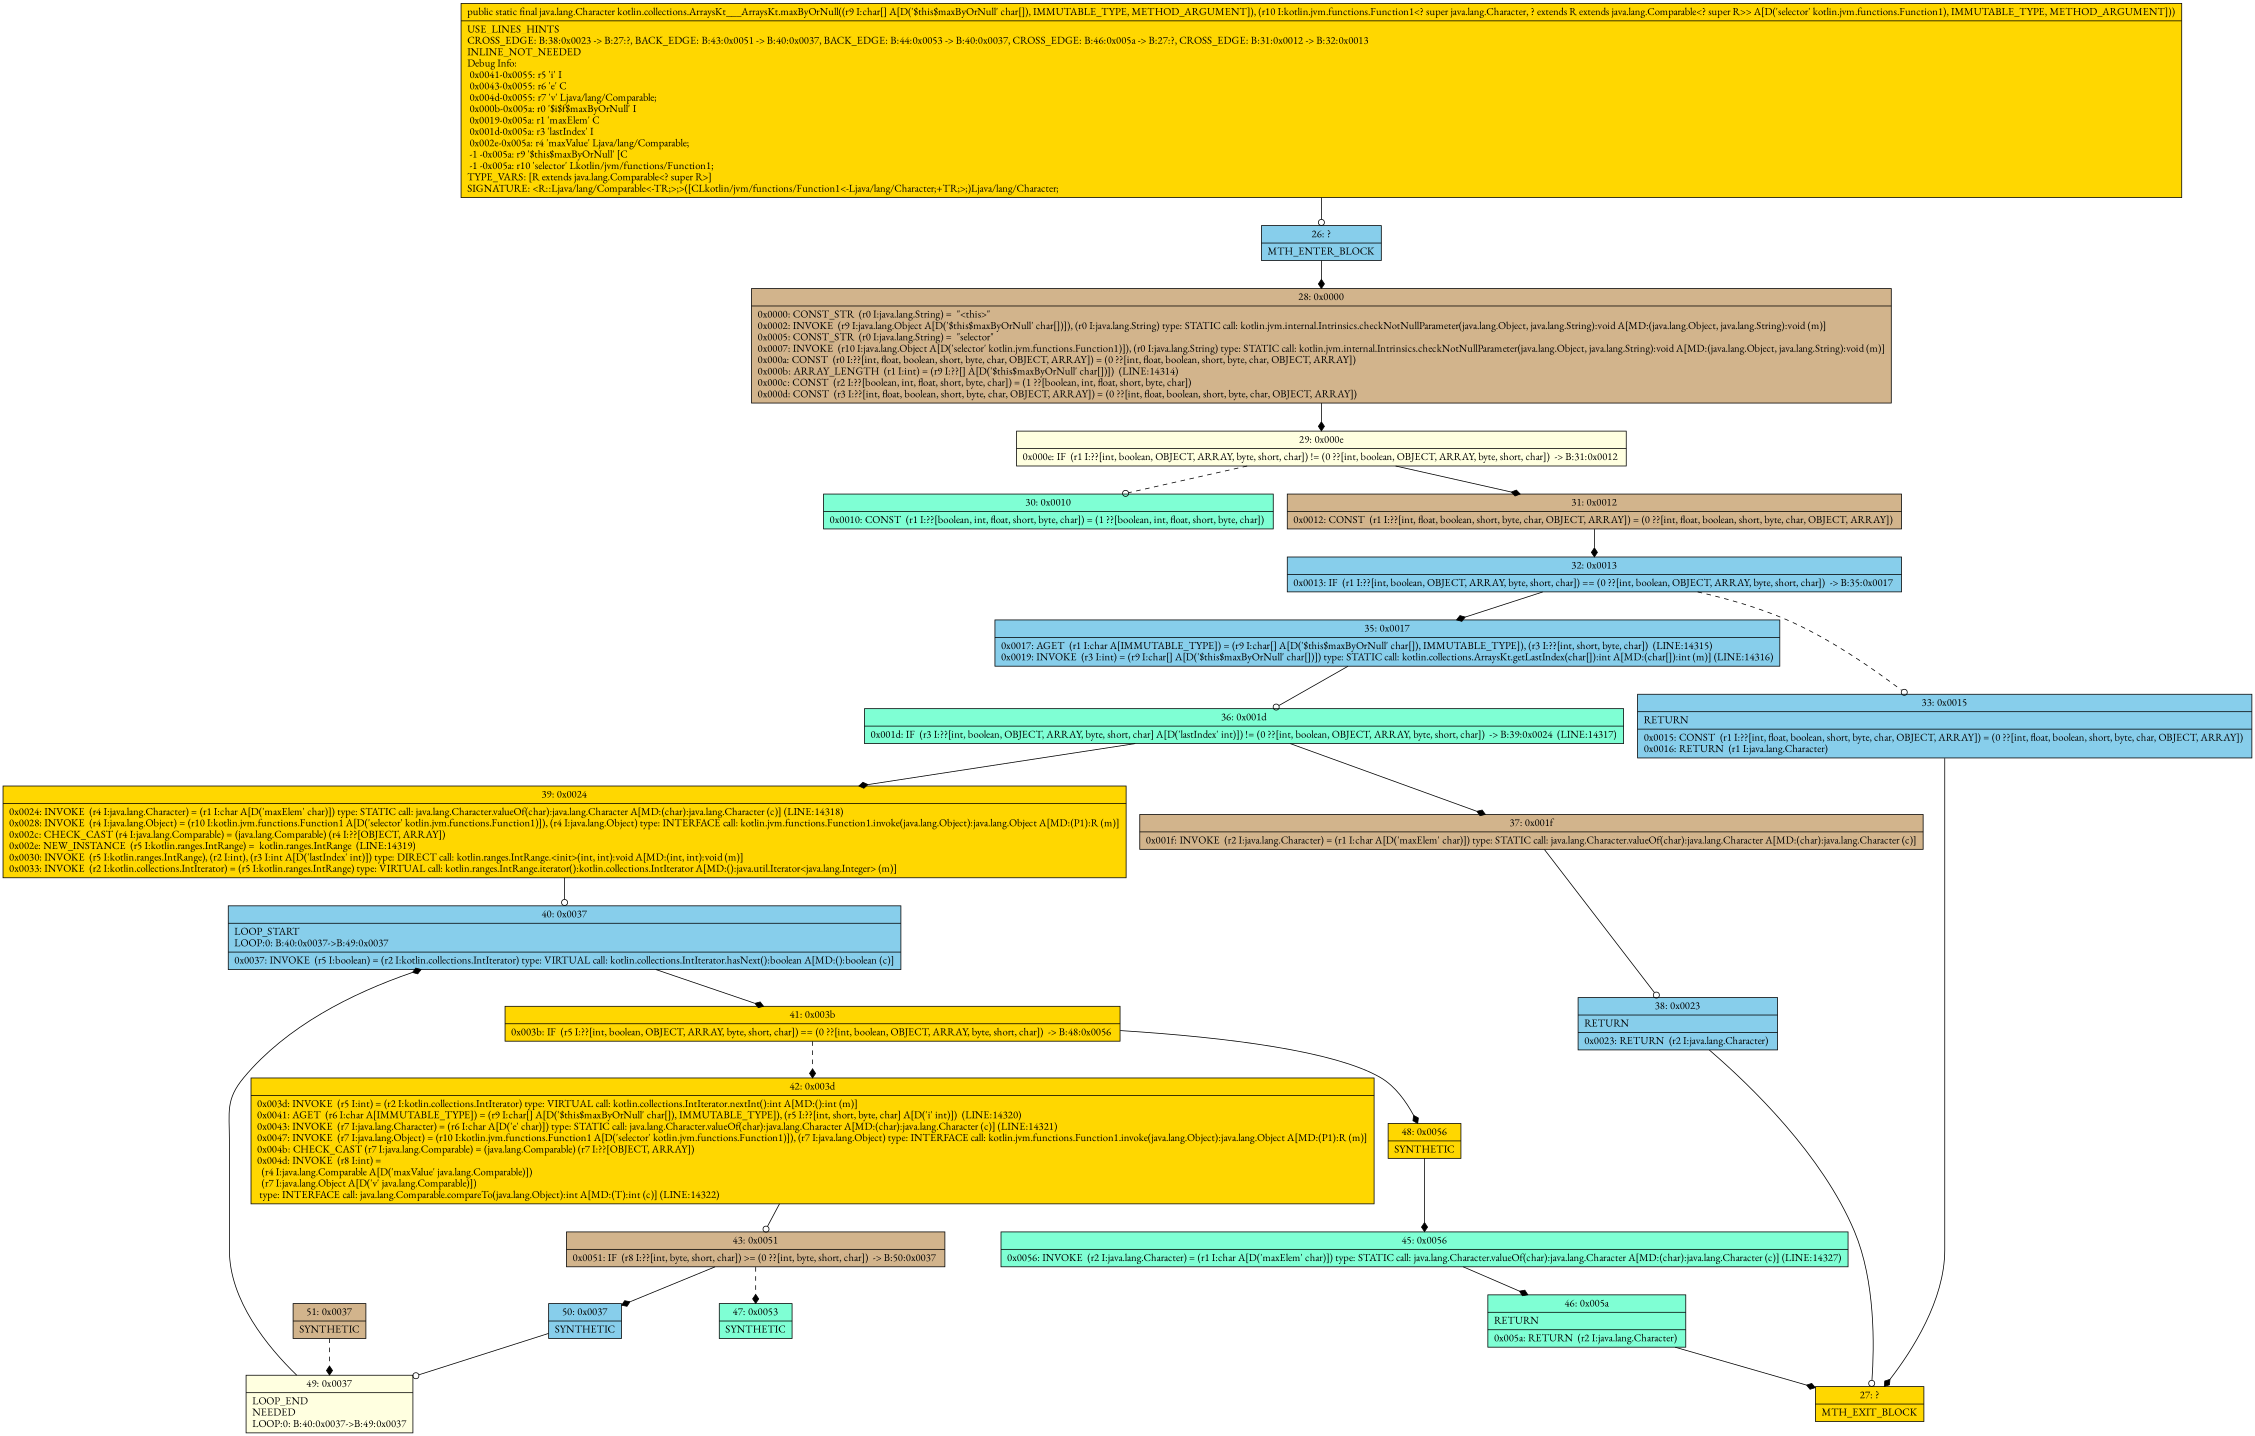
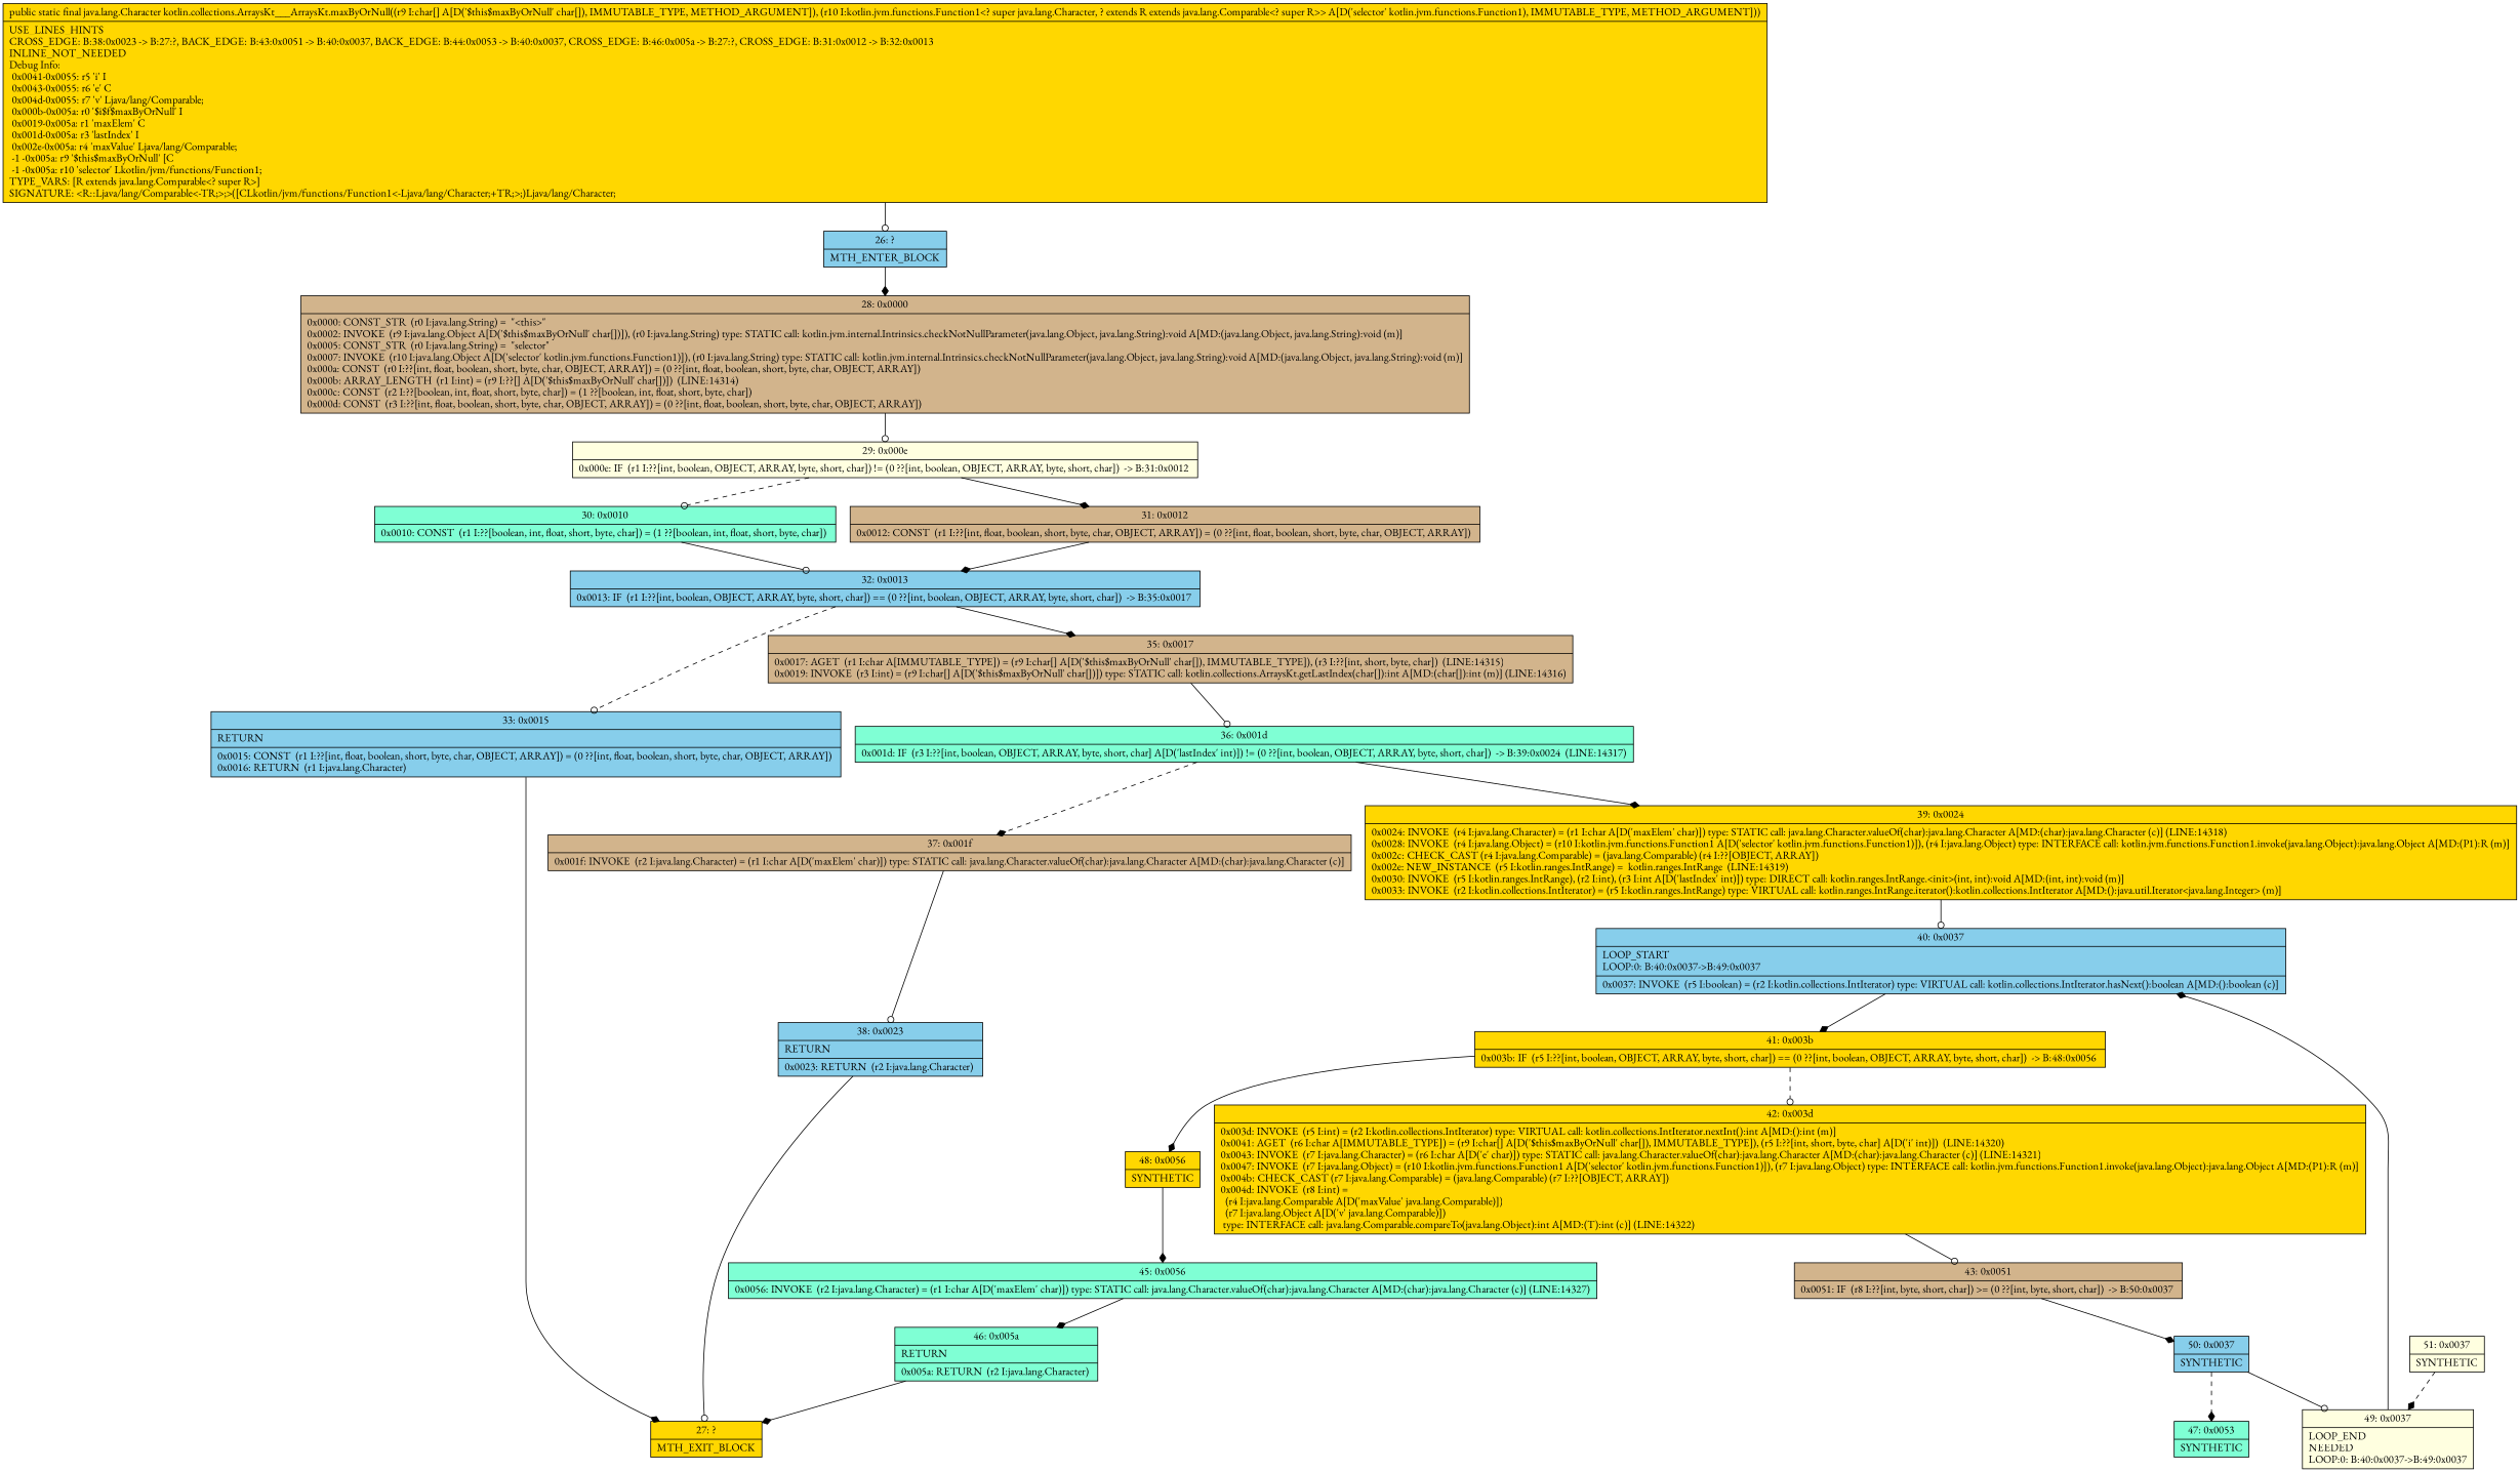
  digraph {
    fontname="EB Garamond"
    node [fillcolor=skyblue fontname="EB Garamond" shape=record style=filled]
    edge [arrowhead=diamond fontname="EB Garamond"]
    n1 [label="{26\:\ ?|MTH_ENTER_BLOCK\l}"]
    n2 [fillcolor=tan label="{28\:\ 0x0000|0x0000: CONST_STR  (r0 I:java.lang.String) =  \"\<this\>\" \l0x0002: INVOKE  (r9 I:java.lang.Object A[D('$this$maxByOrNull' char[])]), (r0 I:java.lang.String) type: STATIC call: kotlin.jvm.internal.Intrinsics.checkNotNullParameter(java.lang.Object, java.lang.String):void A[MD:(java.lang.Object, java.lang.String):void (m)]\l0x0005: CONST_STR  (r0 I:java.lang.String) =  \"selector\" \l0x0007: INVOKE  (r10 I:java.lang.Object A[D('selector' kotlin.jvm.functions.Function1)]), (r0 I:java.lang.String) type: STATIC call: kotlin.jvm.internal.Intrinsics.checkNotNullParameter(java.lang.Object, java.lang.String):void A[MD:(java.lang.Object, java.lang.String):void (m)]\l0x000a: CONST  (r0 I:??[int, float, boolean, short, byte, char, OBJECT, ARRAY]) = (0 ??[int, float, boolean, short, byte, char, OBJECT, ARRAY]) \l0x000b: ARRAY_LENGTH  (r1 I:int) = (r9 I:??[] A[D('$this$maxByOrNull' char[])])  (LINE:14314)\l0x000c: CONST  (r2 I:??[boolean, int, float, short, byte, char]) = (1 ??[boolean, int, float, short, byte, char]) \l0x000d: CONST  (r3 I:??[int, float, boolean, short, byte, char, OBJECT, ARRAY]) = (0 ??[int, float, boolean, short, byte, char, OBJECT, ARRAY]) \l}"]
    n3 [fillcolor=lightyellow label="{29\:\ 0x000e|0x000e: IF  (r1 I:??[int, boolean, OBJECT, ARRAY, byte, short, char]) != (0 ??[int, boolean, OBJECT, ARRAY, byte, short, char])  \-\> B:31:0x0012 \l}"]
    n4 [fillcolor=aquamarine label="{30\:\ 0x0010|0x0010: CONST  (r1 I:??[boolean, int, float, short, byte, char]) = (1 ??[boolean, int, float, short, byte, char]) \l}"]
    n5 [fillcolor=tan label="{31\:\ 0x0012|0x0012: CONST  (r1 I:??[int, float, boolean, short, byte, char, OBJECT, ARRAY]) = (0 ??[int, float, boolean, short, byte, char, OBJECT, ARRAY]) \l}"]
    n6 [label="{32\:\ 0x0013|0x0013: IF  (r1 I:??[int, boolean, OBJECT, ARRAY, byte, short, char]) == (0 ??[int, boolean, OBJECT, ARRAY, byte, short, char])  \-\> B:35:0x0017 \l}"]
    n7 [label="{33\:\ 0x0015|RETURN\l|0x0015: CONST  (r1 I:??[int, float, boolean, short, byte, char, OBJECT, ARRAY]) = (0 ??[int, float, boolean, short, byte, char, OBJECT, ARRAY]) \l0x0016: RETURN  (r1 I:java.lang.Character) \l}"]
-   n8 [label="{35\:\ 0x0017|0x0017: AGET  (r1 I:char A[IMMUTABLE_TYPE]) = (r9 I:char[] A[D('$this$maxByOrNull' char[]), IMMUTABLE_TYPE]), (r3 I:??[int, short, byte, char])  (LINE:14315)\l0x0019: INVOKE  (r3 I:int) = (r9 I:char[] A[D('$this$maxByOrNull' char[])]) type: STATIC call: kotlin.collections.ArraysKt.getLastIndex(char[]):int A[MD:(char[]):int (m)] (LINE:14316)\l}"]
+   n8 [fillcolor=tan label="{35\:\ 0x0017|0x0017: AGET  (r1 I:char A[IMMUTABLE_TYPE]) = (r9 I:char[] A[D('$this$maxByOrNull' char[]), IMMUTABLE_TYPE]), (r3 I:??[int, short, byte, char])  (LINE:14315)\l0x0019: INVOKE  (r3 I:int) = (r9 I:char[] A[D('$this$maxByOrNull' char[])]) type: STATIC call: kotlin.collections.ArraysKt.getLastIndex(char[]):int A[MD:(char[]):int (m)] (LINE:14316)\l}"]
    n9 [fillcolor=gold label="{27\:\ ?|MTH_EXIT_BLOCK\l}"]
    n10 [fillcolor=aquamarine label="{36\:\ 0x001d|0x001d: IF  (r3 I:??[int, boolean, OBJECT, ARRAY, byte, short, char] A[D('lastIndex' int)]) != (0 ??[int, boolean, OBJECT, ARRAY, byte, short, char])  \-\> B:39:0x0024  (LINE:14317)\l}"]
    n11 [fillcolor=tan label="{37\:\ 0x001f|0x001f: INVOKE  (r2 I:java.lang.Character) = (r1 I:char A[D('maxElem' char)]) type: STATIC call: java.lang.Character.valueOf(char):java.lang.Character A[MD:(char):java.lang.Character (c)]\l}"]
    n12 [fillcolor=gold label="{39\:\ 0x0024|0x0024: INVOKE  (r4 I:java.lang.Character) = (r1 I:char A[D('maxElem' char)]) type: STATIC call: java.lang.Character.valueOf(char):java.lang.Character A[MD:(char):java.lang.Character (c)] (LINE:14318)\l0x0028: INVOKE  (r4 I:java.lang.Object) = (r10 I:kotlin.jvm.functions.Function1 A[D('selector' kotlin.jvm.functions.Function1)]), (r4 I:java.lang.Object) type: INTERFACE call: kotlin.jvm.functions.Function1.invoke(java.lang.Object):java.lang.Object A[MD:(P1):R (m)]\l0x002c: CHECK_CAST (r4 I:java.lang.Comparable) = (java.lang.Comparable) (r4 I:??[OBJECT, ARRAY]) \l0x002e: NEW_INSTANCE  (r5 I:kotlin.ranges.IntRange) =  kotlin.ranges.IntRange  (LINE:14319)\l0x0030: INVOKE  (r5 I:kotlin.ranges.IntRange), (r2 I:int), (r3 I:int A[D('lastIndex' int)]) type: DIRECT call: kotlin.ranges.IntRange.\<init\>(int, int):void A[MD:(int, int):void (m)]\l0x0033: INVOKE  (r2 I:kotlin.collections.IntIterator) = (r5 I:kotlin.ranges.IntRange) type: VIRTUAL call: kotlin.ranges.IntRange.iterator():kotlin.collections.IntIterator A[MD:():java.util.Iterator\<java.lang.Integer\> (m)]\l}"]
    n13 [label="{38\:\ 0x0023|RETURN\l|0x0023: RETURN  (r2 I:java.lang.Character) \l}"]
    n14 [label="{40\:\ 0x0037|LOOP_START\lLOOP:0: B:40:0x0037\-\>B:49:0x0037\l|0x0037: INVOKE  (r5 I:boolean) = (r2 I:kotlin.collections.IntIterator) type: VIRTUAL call: kotlin.collections.IntIterator.hasNext():boolean A[MD:():boolean (c)]\l}"]
    n15 [fillcolor=gold label="{41\:\ 0x003b|0x003b: IF  (r5 I:??[int, boolean, OBJECT, ARRAY, byte, short, char]) == (0 ??[int, boolean, OBJECT, ARRAY, byte, short, char])  \-\> B:48:0x0056 \l}"]
    n16 [fillcolor=gold label="{42\:\ 0x003d|0x003d: INVOKE  (r5 I:int) = (r2 I:kotlin.collections.IntIterator) type: VIRTUAL call: kotlin.collections.IntIterator.nextInt():int A[MD:():int (m)]\l0x0041: AGET  (r6 I:char A[IMMUTABLE_TYPE]) = (r9 I:char[] A[D('$this$maxByOrNull' char[]), IMMUTABLE_TYPE]), (r5 I:??[int, short, byte, char] A[D('i' int)])  (LINE:14320)\l0x0043: INVOKE  (r7 I:java.lang.Character) = (r6 I:char A[D('e' char)]) type: STATIC call: java.lang.Character.valueOf(char):java.lang.Character A[MD:(char):java.lang.Character (c)] (LINE:14321)\l0x0047: INVOKE  (r7 I:java.lang.Object) = (r10 I:kotlin.jvm.functions.Function1 A[D('selector' kotlin.jvm.functions.Function1)]), (r7 I:java.lang.Object) type: INTERFACE call: kotlin.jvm.functions.Function1.invoke(java.lang.Object):java.lang.Object A[MD:(P1):R (m)]\l0x004b: CHECK_CAST (r7 I:java.lang.Comparable) = (java.lang.Comparable) (r7 I:??[OBJECT, ARRAY]) \l0x004d: INVOKE  (r8 I:int) = \l  (r4 I:java.lang.Comparable A[D('maxValue' java.lang.Comparable)])\l  (r7 I:java.lang.Object A[D('v' java.lang.Comparable)])\l type: INTERFACE call: java.lang.Comparable.compareTo(java.lang.Object):int A[MD:(T):int (c)] (LINE:14322)\l}"]
    n17 [fillcolor=gold label="{48\:\ 0x0056|SYNTHETIC\l}"]
    n18 [fillcolor=tan label="{43\:\ 0x0051|0x0051: IF  (r8 I:??[int, byte, short, char]) \>= (0 ??[int, byte, short, char])  \-\> B:50:0x0037 \l}"]
    n19 [fillcolor=aquamarine label="{45\:\ 0x0056|0x0056: INVOKE  (r2 I:java.lang.Character) = (r1 I:char A[D('maxElem' char)]) type: STATIC call: java.lang.Character.valueOf(char):java.lang.Character A[MD:(char):java.lang.Character (c)] (LINE:14327)\l}"]
    n20 [fillcolor=aquamarine label="{47\:\ 0x0053|SYNTHETIC\l}"]
    n21 [label="{50\:\ 0x0037|SYNTHETIC\l}"]
    n22 [fillcolor=lightyellow label="{49\:\ 0x0037|LOOP_END\lNEEDED\lLOOP:0: B:40:0x0037\-\>B:49:0x0037\l}"]
-   n23 [fillcolor=tan label="{51\:\ 0x0037|SYNTHETIC\l}"]
+   n23 [fillcolor=lightyellow label="{51\:\ 0x0037|SYNTHETIC\l}"]
    n24 [fillcolor=aquamarine label="{46\:\ 0x005a|RETURN\l|0x005a: RETURN  (r2 I:java.lang.Character) \l}"]
    n25 [fillcolor=gold label="{public static final java.lang.Character kotlin.collections.ArraysKt___ArraysKt.maxByOrNull((r9 I:char[] A[D('$this$maxByOrNull' char[]), IMMUTABLE_TYPE, METHOD_ARGUMENT]), (r10 I:kotlin.jvm.functions.Function1\<? super java.lang.Character, ? extends R extends java.lang.Comparable\<? super R\>\> A[D('selector' kotlin.jvm.functions.Function1), IMMUTABLE_TYPE, METHOD_ARGUMENT]))  | USE_LINES_HINTS\lCROSS_EDGE: B:38:0x0023 \-\> B:27:?, BACK_EDGE: B:43:0x0051 \-\> B:40:0x0037, BACK_EDGE: B:44:0x0053 \-\> B:40:0x0037, CROSS_EDGE: B:46:0x005a \-\> B:27:?, CROSS_EDGE: B:31:0x0012 \-\> B:32:0x0013\lINLINE_NOT_NEEDED\lDebug Info:\l  0x0041\-0x0055: r5 'i' I\l  0x0043\-0x0055: r6 'e' C\l  0x004d\-0x0055: r7 'v' Ljava\/lang\/Comparable;\l  0x000b\-0x005a: r0 '$i$f$maxByOrNull' I\l  0x0019\-0x005a: r1 'maxElem' C\l  0x001d\-0x005a: r3 'lastIndex' I\l  0x002e\-0x005a: r4 'maxValue' Ljava\/lang\/Comparable;\l  \-1 \-0x005a: r9 '$this$maxByOrNull' [C\l  \-1 \-0x005a: r10 'selector' Lkotlin\/jvm\/functions\/Function1;\lTYPE_VARS: [R extends java.lang.Comparable\<? super R\>]\lSIGNATURE: \<R::Ljava\/lang\/Comparable\<\-TR;\>;\>([CLkotlin\/jvm\/functions\/Function1\<\-Ljava\/lang\/Character;+TR;\>;)Ljava\/lang\/Character;\l}"]
    n1 -> n2
-   n2 -> n3
+   n2 -> n3 [arrowhead=odot]
    n3 -> n4 [arrowhead=odot style=dashed]
    n3 -> n5
+   n4 -> n6 [arrowhead=odot]
    n5 -> n6
    n6 -> n7 [arrowhead=odot style=dashed]
    n6 -> n8
    n7 -> n9
    n8 -> n10 [arrowhead=odot]
-   n10 -> n11 [style=solid]
+   n10 -> n11 [style=dashed]
    n10 -> n12
    n11 -> n13 [arrowhead=odot]
    n12 -> n14 [arrowhead=odot]
    n13 -> n9 [arrowhead=odot]
    n14 -> n15
-   n15 -> n16 [style=dashed]
+   n15 -> n16 [arrowhead=odot style=dashed]
    n15 -> n17
    n16 -> n18 [arrowhead=odot]
    n17 -> n19
-   n18 -> n20 [style=dashed]
+   n21 -> n20 [style=dashed]
    n18 -> n21
    n19 -> n24
    n21 -> n22 [arrowhead=odot]
    n22 -> n14
    n23 -> n22 [style=dashed]
    n24 -> n9
    n25 -> n1 [arrowhead=odot]
  }
